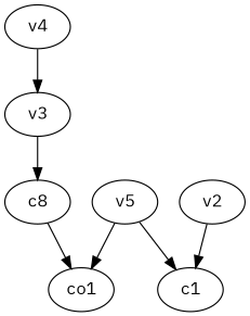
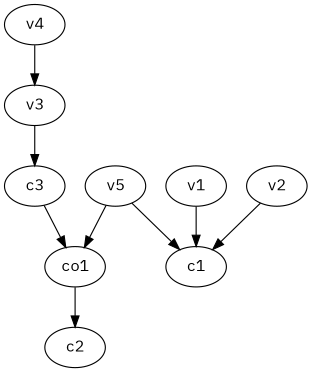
  strict digraph {
    fontname="IBM Plex Mono"
    node [fontname="IBM Plex Mono"]
    edge [fontname="IBM Plex Mono" weight=1]
-   c3 [label=c8]
+   c3
    co1
+   c2
+   v1
    c1
    v2
    v3
    v4
    v5
    c3 -> co1
+   co1 -> c2
+   v1 -> c1
    v2 -> c1
    v3 -> c3
    v4 -> v3
    v5 -> co1
    v5 -> c1
  }
